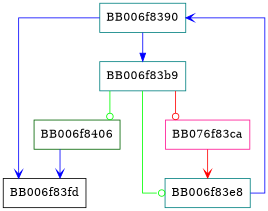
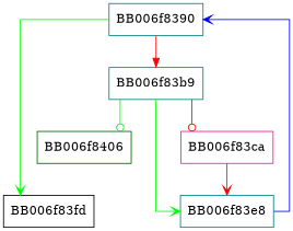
  digraph {
    splines=ortho
    node [color=teal shape=box]
    edge [arrowhead=vee color=green]
    BB006f83fd [color=black]
    BB006f8390
    BB006f83b9
    BB006f83e8
-   BB006f83ca [color=deeppink label=BB076f83ca]
+   BB006f83ca [color=deeppink]
    BB006f8406 [color=darkgreen]
-   BB006f8390 -> BB006f83fd [color=blue]
-   BB006f8390 -> BB006f83b9 [arrowhead=normal color=blue]
-   BB006f83b9 -> BB006f83e8 [arrowhead=odot]
+   BB006f8390 -> BB006f83fd
+   BB006f8390 -> BB006f83b9 [arrowhead=normal color=red]
+   BB006f83b9 -> BB006f83e8
    BB006f83b9 -> BB006f83ca [arrowhead=odot color=red]
    BB006f83b9 -> BB006f8406 [arrowhead=odot]
    BB006f83e8 -> BB006f8390 [color=blue]
    BB006f83ca -> BB006f83e8 [color=red]
-   BB006f8406 -> BB006f83fd [color=blue]
  }
